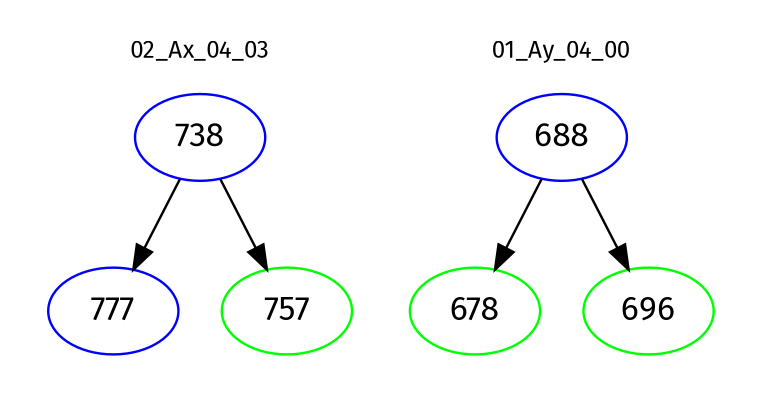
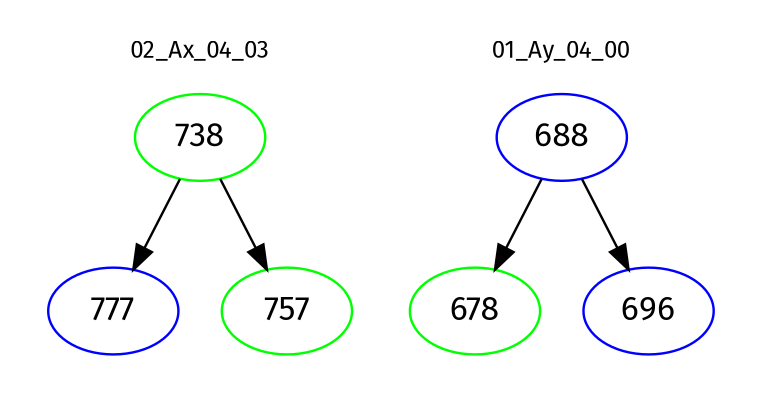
  digraph {
    fontname="Fira Sans"
    node [color=blue fontname="Fira Sans"]
    edge [color=black fontname="Fira Sans"]
-   n1 [label=738]
+   n1 [color=green label=738]
    n2 [label=777]
    n3 [color=green label=757]
    n4 [label=688]
    n5 [color=green label=678]
-   n6 [color=green label=696]
+   n6 [label=696]
    subgraph cluster_1 {
      color=white
      fontsize=10
      label="02_Ax_04_03"
      n1
      n2
      n3
    }
    subgraph cluster_2 {
      color=white
      fontsize=10
      label="01_Ay_04_00"
      n4
      n5
      n6
    }
    n1 -> n2
    n1 -> n3
    n4 -> n5
    n4 -> n6
  }
